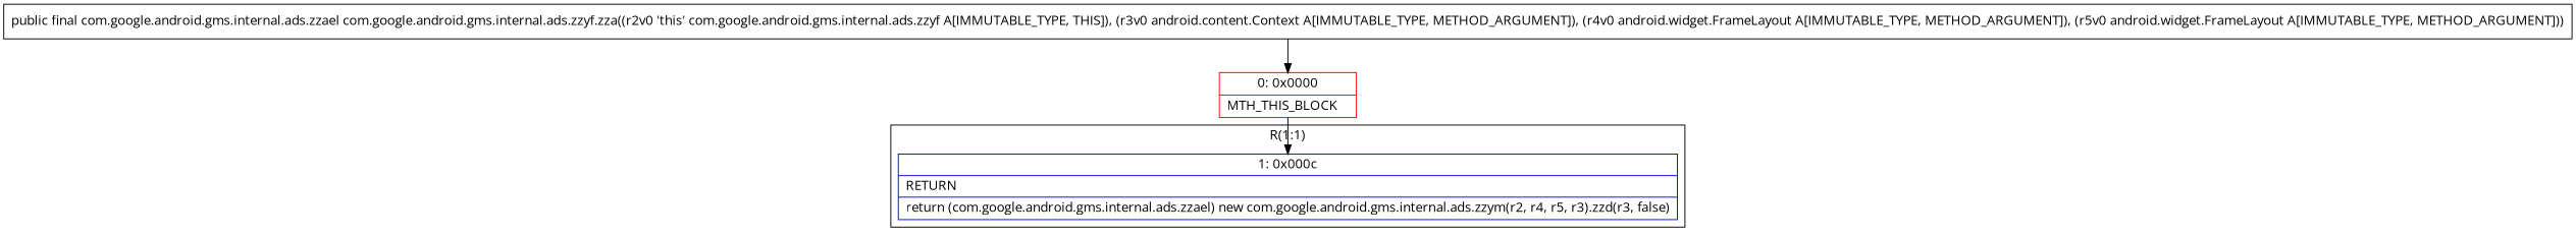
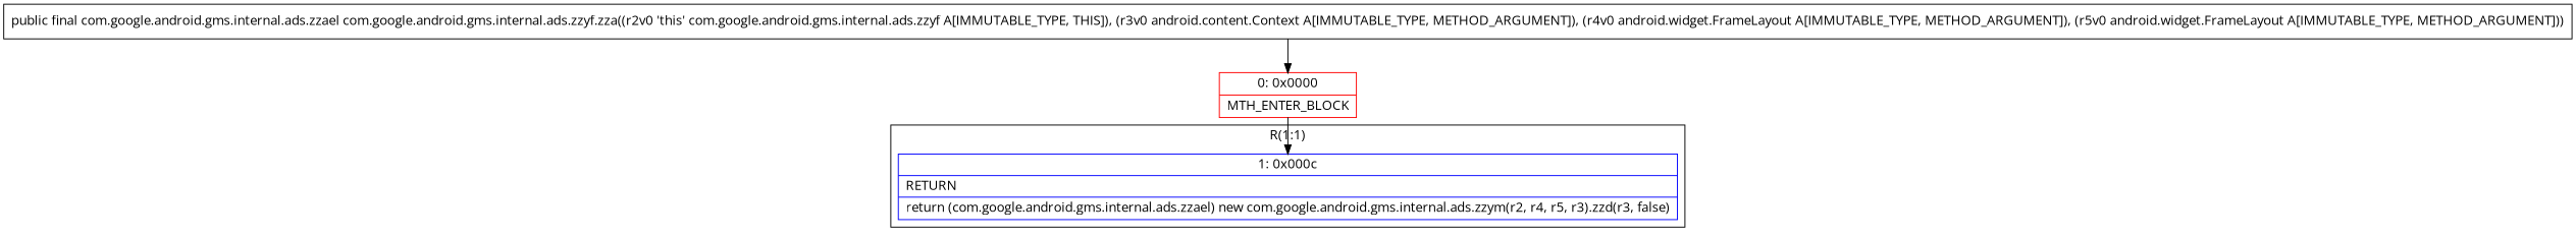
  digraph {
    fontname="Open Sans"
    node [shape=record fontname="Open Sans"]
    edge [fontname="Open Sans"]
    n1 [color=blue label="{1\:\ 0x000c|RETURN\l|return (com.google.android.gms.internal.ads.zzael) new com.google.android.gms.internal.ads.zzym(r2, r4, r5, r3).zzd(r3, false)\l}"]
-   n2 [color=red label="{0\:\ 0x0000|MTH_THIS_BLOCK\l}"]
+   n2 [color=red label="{0\:\ 0x0000|MTH_ENTER_BLOCK\l}"]
    n3 [label="{public final com.google.android.gms.internal.ads.zzael com.google.android.gms.internal.ads.zzyf.zza((r2v0 'this' com.google.android.gms.internal.ads.zzyf A[IMMUTABLE_TYPE, THIS]), (r3v0 android.content.Context A[IMMUTABLE_TYPE, METHOD_ARGUMENT]), (r4v0 android.widget.FrameLayout A[IMMUTABLE_TYPE, METHOD_ARGUMENT]), (r5v0 android.widget.FrameLayout A[IMMUTABLE_TYPE, METHOD_ARGUMENT])) }"]
    subgraph cluster_1 {
      label="R(1:1)"
      n1
    }
    n2 -> n1
    n3 -> n2
  }
